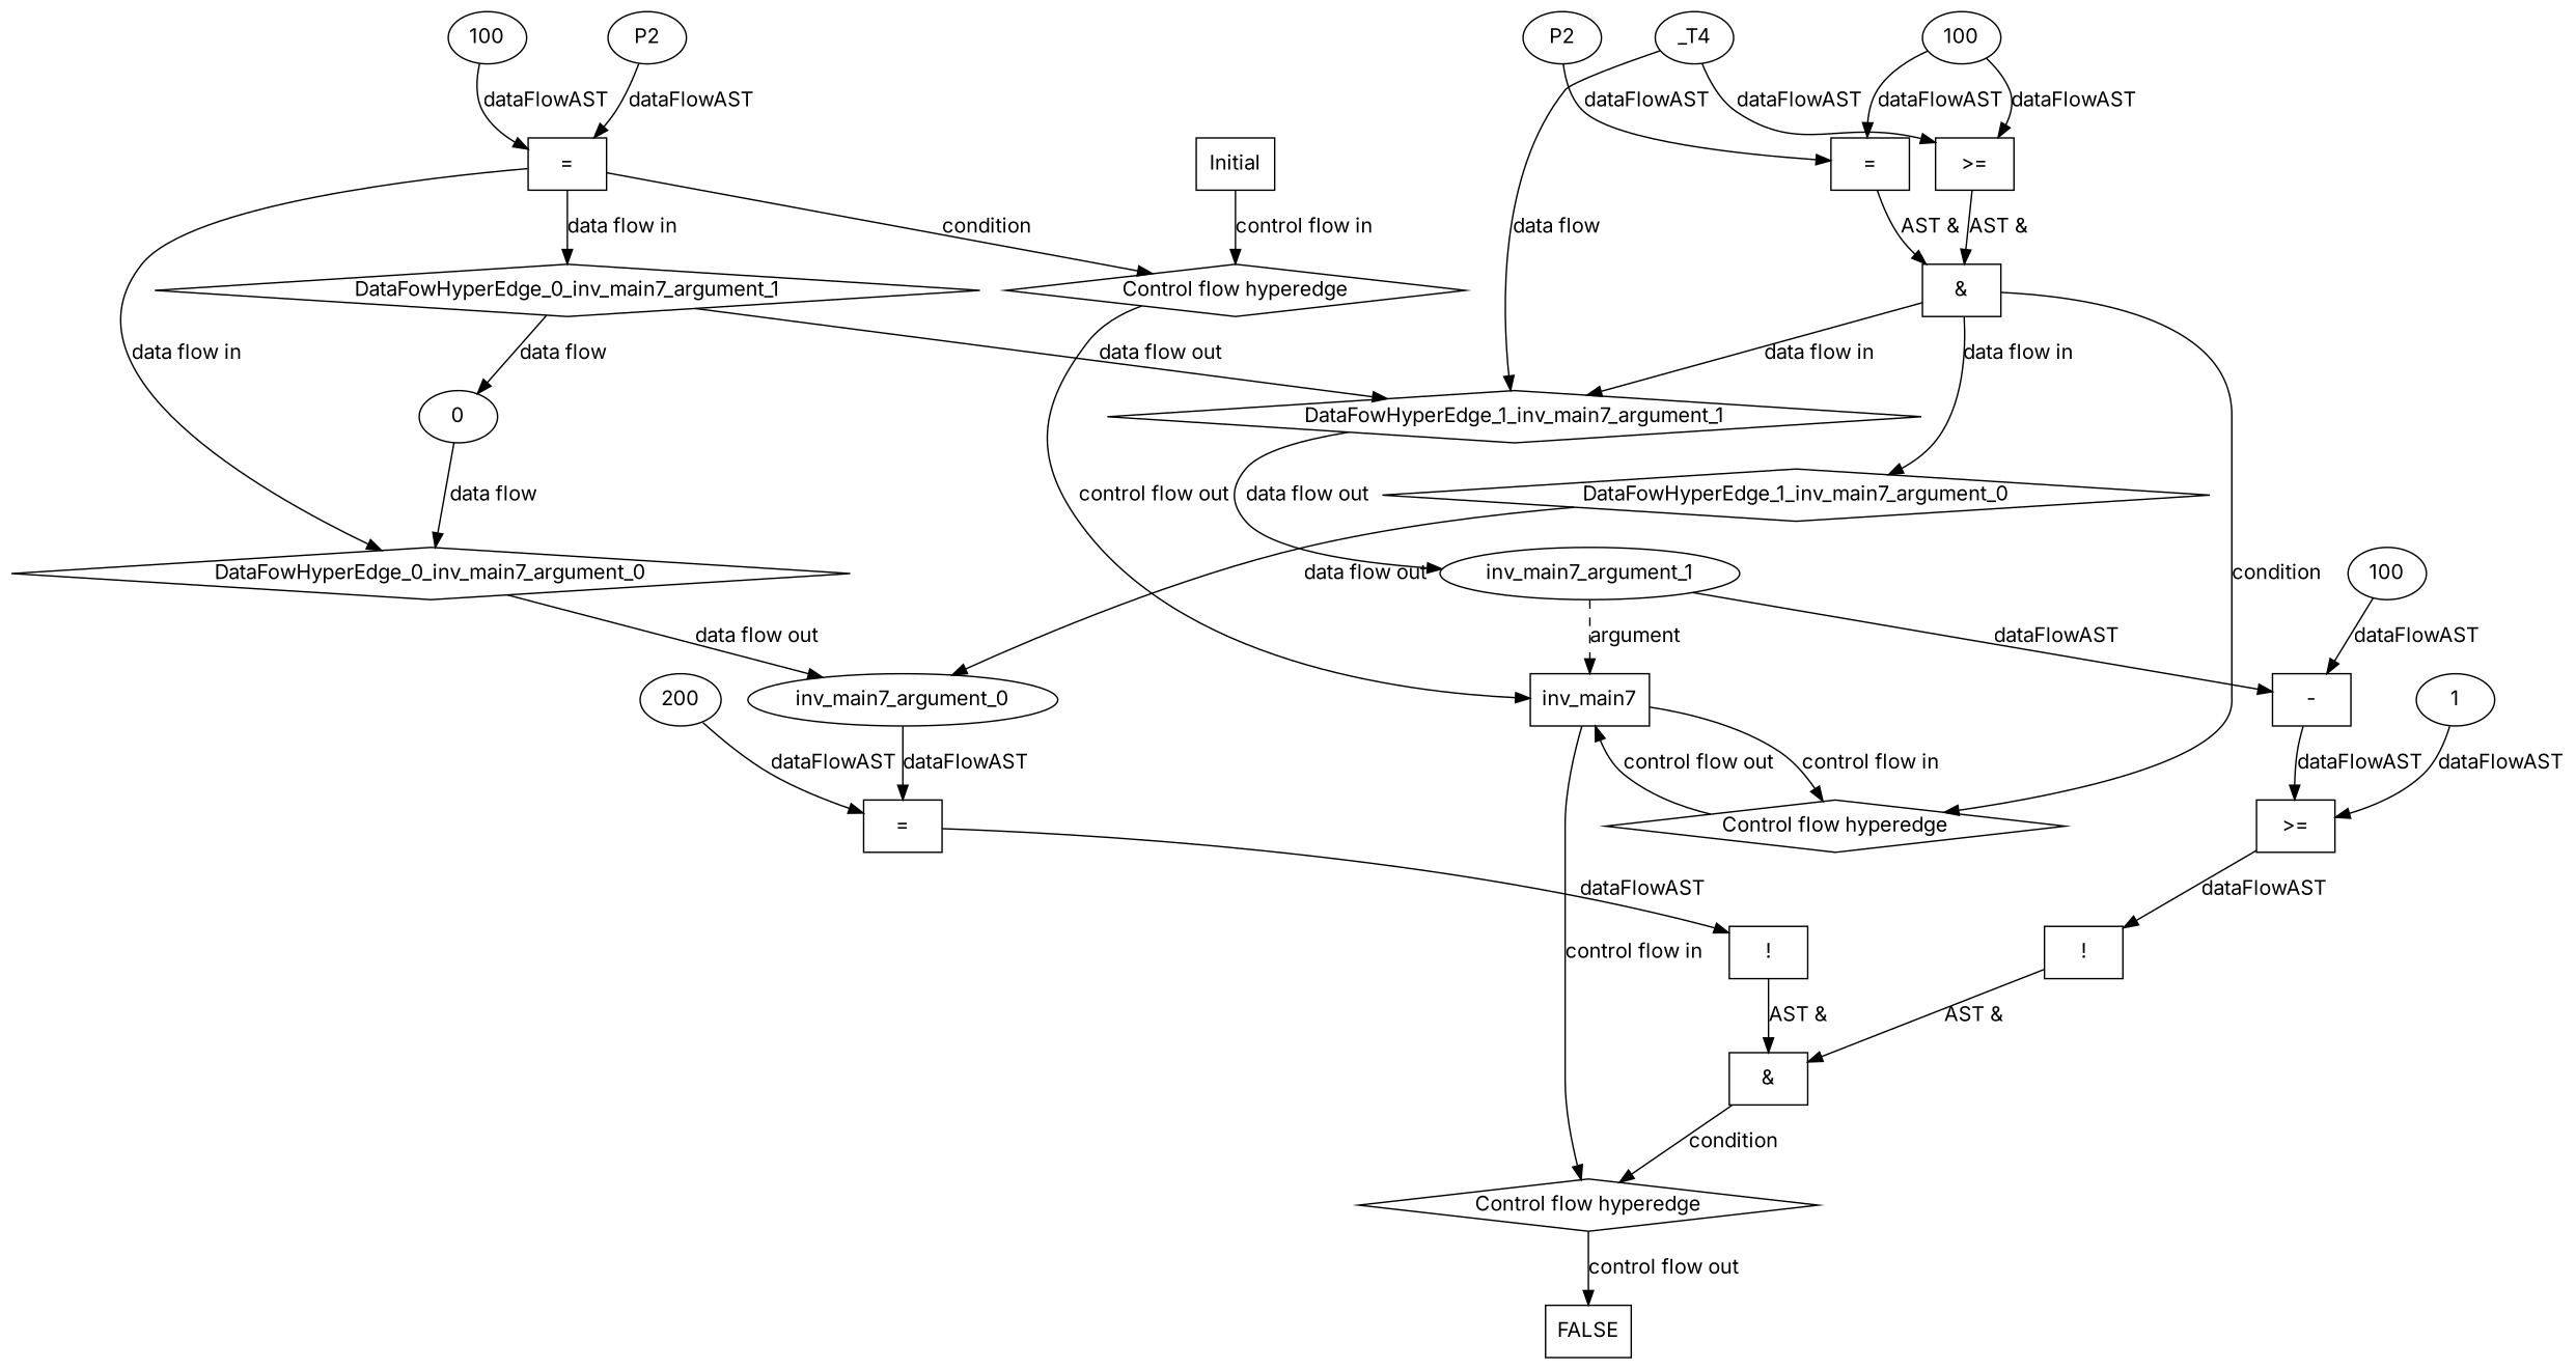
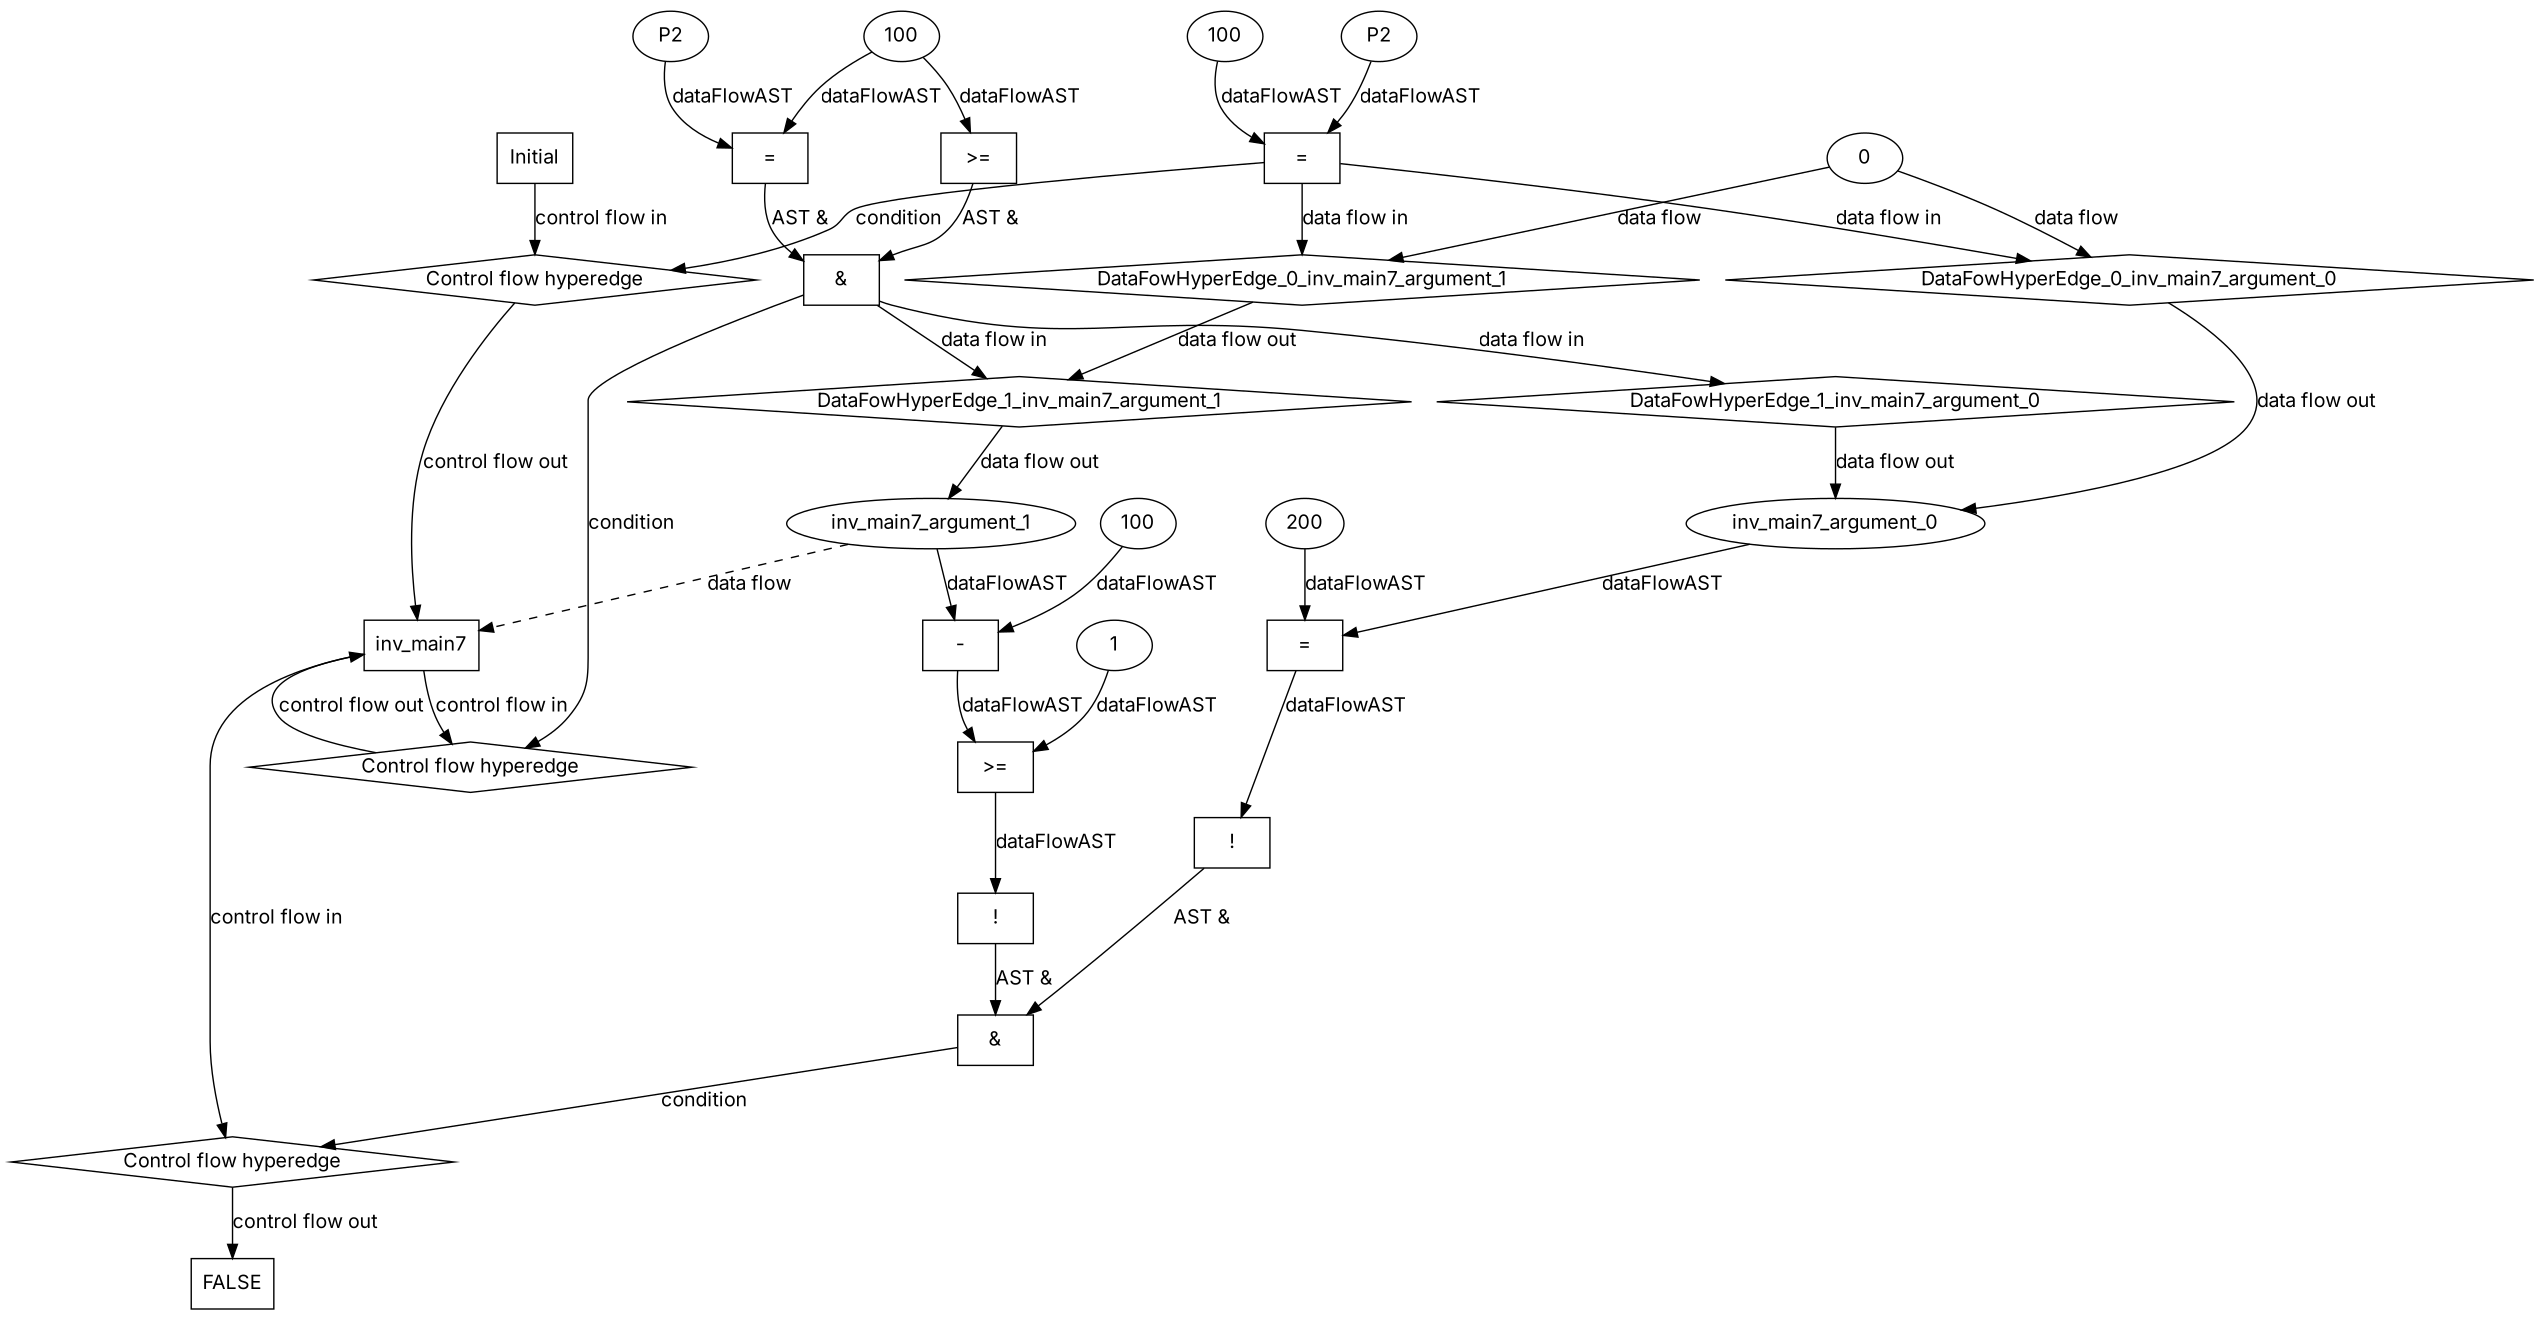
  digraph {
    fontname=Inter
    node [fontname=Inter shape=rect]
    edge [fontname=Inter]
    n1 [label=inv_main7 nodeName=inv_main7]
    n2 [label="Control flow hyperedge" nodeName=ControlFowHyperEdge_1 shape=diamond]
    n3 [label="Control flow hyperedge" nodeName=ControlFowHyperEdge_2 shape=diamond]
    n4 [label=FALSE nodeName=FALSE]
    n5 [label=Initial nodeName=Initial]
    n6 [label="Control flow hyperedge" nodeName=ControlFowHyperEdge_0 shape=diamond]
    n7 [label=inv_main7_argument_0 nodeName=argument0 shape=oval]
    n8 [label="=" nodeName=xxxFALSE___inv_main7_2xxxguard1_node_1]
    n9 [label="!" nodeName=xxxFALSE___inv_main7_2xxxguard1_node_0]
    n10 [label=inv_main7_argument_1 nodeName=argument1 shape=oval]
    n11 [label="-" nodeName=xxxFALSE___inv_main7_2xxxguard_0_node_2]
    n12 [label=">=" nodeName=xxxFALSE___inv_main7_2xxxguard_0_node_1]
    n13 [label="=" nodeName=xxxinv_main7___Initial_0xxxguard_0_node_0]
    n14 [label=DataFowHyperEdge_0_inv_main7_argument_0 nodeName=DataFowHyperEdge_0_inv_main7_argument_0 shape=diamond]
    n15 [label=DataFowHyperEdge_0_inv_main7_argument_1 nodeName=DataFowHyperEdge_0_inv_main7_argument_1 shape=diamond]
    n16 [label=DataFowHyperEdge_1_inv_main7_argument_1 nodeName=DataFowHyperEdge_1_inv_main7_argument_1 shape=diamond]
    n17 [label=P2 nodeName=xxxinv_main7___Initial_0xxxguard_0_node_1 shape=""]
    n18 [label=100 nodeName=xxxinv_main7___Initial_0xxxguard_0_node_2 shape=""]
    n19 [label=0 nodeName=xxxinv_main7___Initial_0xxxdataFlow_0_node_0 shape=""]
    n20 [label="&" nodeName=xxxinv_main7___inv_main7_1xxx_and]
    n21 [label=DataFowHyperEdge_1_inv_main7_argument_0 nodeName=DataFowHyperEdge_1_inv_main7_argument_0 shape=diamond]
    n22 [label=">=" nodeName=xxxinv_main7___inv_main7_1xxxguard_0_node_0]
    n23 [label=100 nodeName=xxxinv_main7___inv_main7_1xxxguard_0_node_1 shape=""]
    n24 [label="=" nodeName=xxxinv_main7___inv_main7_1xxxguard1_node_0]
-   n25 [label=_T4 nodeName=xxxinv_main7___inv_main7_1xxxdataFlow_0_node_0 shape=""]
    n26 [label=P2 nodeName=xxxinv_main7___inv_main7_1xxxguard1_node_1 shape=""]
    n27 [label="&" nodeName=xxxFALSE___inv_main7_2xxx_and]
    n28 [label="!" nodeName=xxxFALSE___inv_main7_2xxxguard_0_node_0]
    n29 [label=100 nodeName=xxxFALSE___inv_main7_2xxxguard_0_node_3 shape=""]
    n30 [label=1 nodeName=xxxFALSE___inv_main7_2xxxguard_0_node_5 shape=""]
    n31 [label=200 nodeName=xxxFALSE___inv_main7_2xxxguard1_node_3 shape=""]
    n1 -> n2 [label="control flow in"]
    n1 -> n3 [label="control flow in"]
    n2 -> n1 [label="control flow out"]
    n3 -> n4 [label="control flow out"]
    n5 -> n6 [label="control flow in"]
    n6 -> n1 [label="control flow out"]
    n7 -> n8 [label=dataFlowAST]
    n8 -> n9 [label=dataFlowAST]
    n9 -> n27 [label="AST &"]
-   n10 -> n1 [label=argument style=dashed]
+   n10 -> n1 [label="data flow" style=dashed]
    n10 -> n11 [label=dataFlowAST]
    n11 -> n12 [label=dataFlowAST]
    n12 -> n28 [label=dataFlowAST]
    n13 -> n6 [label=condition]
    n13 -> n14 [label="data flow in"]
    n13 -> n15 [label="data flow in"]
    n14 -> n7 [label="data flow out"]
    n15 -> n16 [label="data flow out"]
    n16 -> n10 [label="data flow out"]
    n17 -> n13 [label=dataFlowAST]
    n18 -> n13 [label=dataFlowAST]
    n19 -> n14 [label="data flow"]
-   n15 -> n19 [label="data flow"]
+   n19 -> n15 [label="data flow"]
    n20 -> n2 [label=condition]
    n20 -> n16 [label="data flow in"]
    n20 -> n21 [label="data flow in"]
    n21 -> n7 [label="data flow out"]
    n22 -> n20 [label="AST &"]
    n23 -> n22 [label=dataFlowAST]
    n23 -> n24 [label=dataFlowAST]
    n24 -> n20 [label="AST &"]
-   n25 -> n16 [label="data flow"]
-   n25 -> n22 [label=dataFlowAST]
    n26 -> n24 [label=dataFlowAST]
    n27 -> n3 [label=condition]
    n28 -> n27 [label="AST &"]
    n29 -> n11 [label=dataFlowAST]
    n30 -> n12 [label=dataFlowAST]
    n31 -> n8 [label=dataFlowAST]
  }
